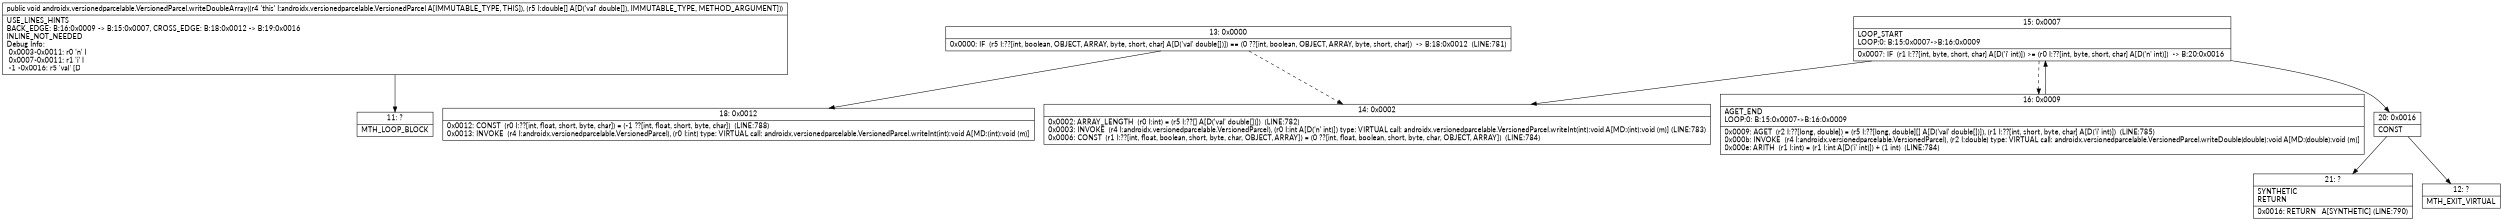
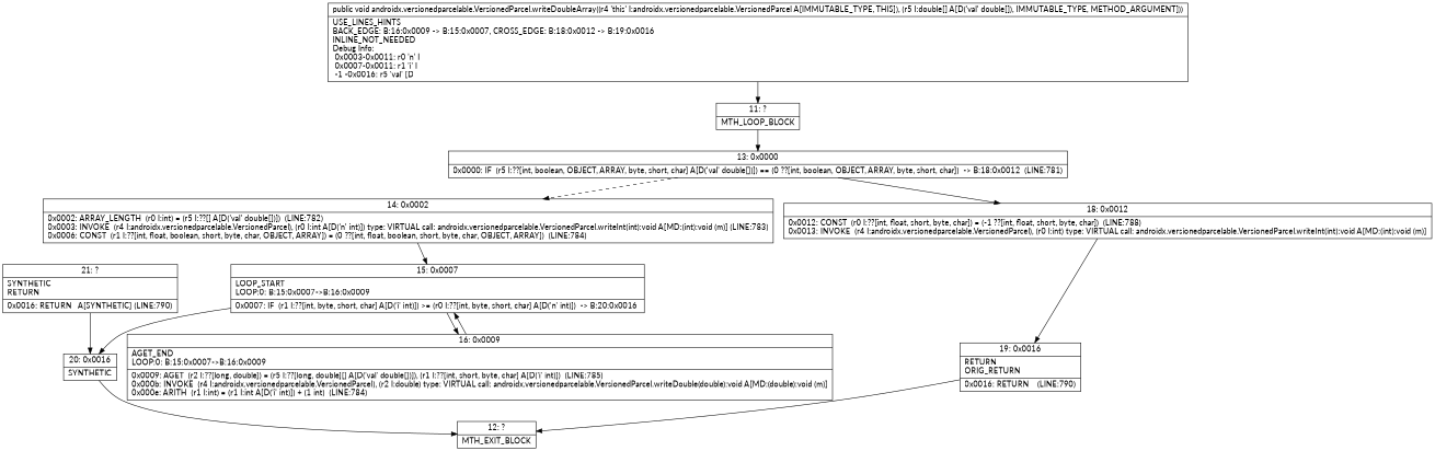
  digraph {
    fontname=Lato
    node [fontname=Lato shape=record]
    edge [fontname=Lato]
    n1 [label="{11\:\ ?|MTH_LOOP_BLOCK\l}"]
    n2 [label="{13\:\ 0x0000|0x0000: IF  (r5 I:??[int, boolean, OBJECT, ARRAY, byte, short, char] A[D('val' double[])]) == (0 ??[int, boolean, OBJECT, ARRAY, byte, short, char])  \-\> B:18:0x0012  (LINE:781)\l}"]
    n3 [label="{14\:\ 0x0002|0x0002: ARRAY_LENGTH  (r0 I:int) = (r5 I:??[] A[D('val' double[])])  (LINE:782)\l0x0003: INVOKE  (r4 I:androidx.versionedparcelable.VersionedParcel), (r0 I:int A[D('n' int)]) type: VIRTUAL call: androidx.versionedparcelable.VersionedParcel.writeInt(int):void A[MD:(int):void (m)] (LINE:783)\l0x0006: CONST  (r1 I:??[int, float, boolean, short, byte, char, OBJECT, ARRAY]) = (0 ??[int, float, boolean, short, byte, char, OBJECT, ARRAY])  (LINE:784)\l}"]
    n4 [label="{18\:\ 0x0012|0x0012: CONST  (r0 I:??[int, float, short, byte, char]) = (\-1 ??[int, float, short, byte, char])  (LINE:788)\l0x0013: INVOKE  (r4 I:androidx.versionedparcelable.VersionedParcel), (r0 I:int) type: VIRTUAL call: androidx.versionedparcelable.VersionedParcel.writeInt(int):void A[MD:(int):void (m)]\l}"]
    n5 [label="{15\:\ 0x0007|LOOP_START\lLOOP:0: B:15:0x0007\-\>B:16:0x0009\l|0x0007: IF  (r1 I:??[int, byte, short, char] A[D('i' int)]) \>= (r0 I:??[int, byte, short, char] A[D('n' int)])  \-\> B:20:0x0016 \l}"]
+   n6 [label="{19\:\ 0x0016|RETURN\lORIG_RETURN\l|0x0016: RETURN    (LINE:790)\l}"]
    n7 [label="{16\:\ 0x0009|AGET_END\lLOOP:0: B:15:0x0007\-\>B:16:0x0009\l|0x0009: AGET  (r2 I:??[long, double]) = (r5 I:??[long, double][] A[D('val' double[])]), (r1 I:??[int, short, byte, char] A[D('i' int)])  (LINE:785)\l0x000b: INVOKE  (r4 I:androidx.versionedparcelable.VersionedParcel), (r2 I:double) type: VIRTUAL call: androidx.versionedparcelable.VersionedParcel.writeDouble(double):void A[MD:(double):void (m)]\l0x000e: ARITH  (r1 I:int) = (r1 I:int A[D('i' int)]) + (1 int)  (LINE:784)\l}"]
-   n8 [label="{20\:\ 0x0016|CONST\l}"]
+   n8 [label="{20\:\ 0x0016|SYNTHETIC\l}"]
    n9 [label="{21\:\ ?|SYNTHETIC\lRETURN\l|0x0016: RETURN   A[SYNTHETIC] (LINE:790)\l}"]
-   n10 [label="{12\:\ ?|MTH_EXIT_VIRTUAL\l}"]
+   n10 [label="{12\:\ ?|MTH_EXIT_BLOCK\l}"]
    n11 [label="{public void androidx.versionedparcelable.VersionedParcel.writeDoubleArray((r4 'this' I:androidx.versionedparcelable.VersionedParcel A[IMMUTABLE_TYPE, THIS]), (r5 I:double[] A[D('val' double[]), IMMUTABLE_TYPE, METHOD_ARGUMENT]))  | USE_LINES_HINTS\lBACK_EDGE: B:16:0x0009 \-\> B:15:0x0007, CROSS_EDGE: B:18:0x0012 \-\> B:19:0x0016\lINLINE_NOT_NEEDED\lDebug Info:\l  0x0003\-0x0011: r0 'n' I\l  0x0007\-0x0011: r1 'i' I\l  \-1 \-0x0016: r5 'val' [D\l}"]
+   n1 -> n2
    n2 -> n3 [style=dashed]
    n2 -> n4
-   n5 -> n3
-   n5 -> n7 [style=dashed]
+   n3 -> n5
+   n4 -> n6
+   n5 -> n7 [style=solid]
    n5 -> n8
+   n6 -> n10
    n7 -> n5
-   n8 -> n9
+   n9 -> n8
    n8 -> n10
    n11 -> n1
  }
